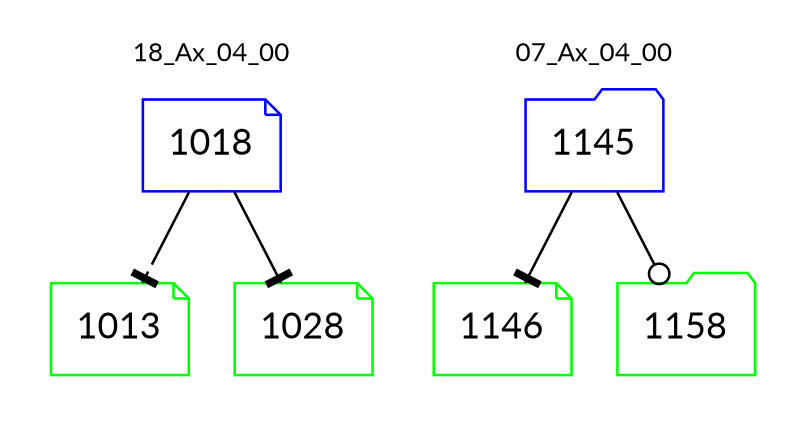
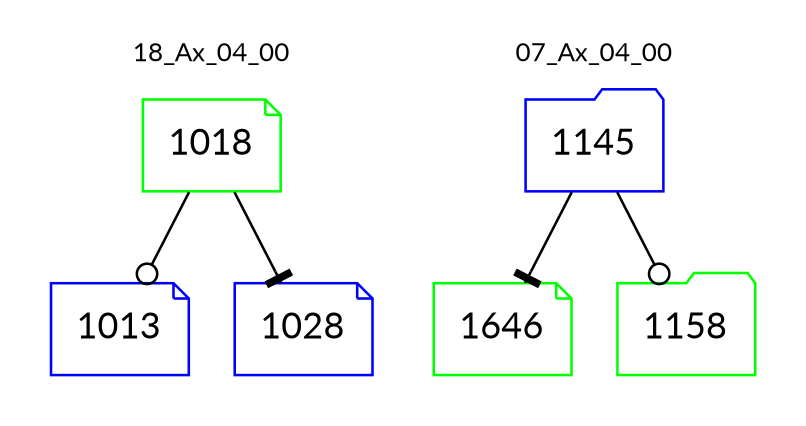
  digraph {
    fontname=Lato
    node [color=blue fontname=Lato shape=note]
    edge [arrowhead=odot color=black fontname=Lato]
-   n1 [label=1018]
-   n2 [color=green label=1013]
-   n3 [color=green label=1028]
+   n1 [color=green label=1018]
+   n2 [label=1013]
+   n3 [label=1028]
    n4 [label=1145 shape=folder]
-   n5 [color=green label=1146]
+   n5 [color=green label=1646]
    n6 [color=green label=1158 shape=folder]
    subgraph cluster_1 {
      color=white
      fontsize=10
      label="18_Ax_04_00"
      n1
      n2
      n3
    }
    subgraph cluster_2 {
      color=white
      fontsize=10
      label="07_Ax_04_00"
      n4
      n5
      n6
    }
-   n1 -> n2 [arrowhead=tee]
+   n1 -> n2
    n1 -> n3 [arrowhead=tee]
    n4 -> n5 [arrowhead=tee]
    n4 -> n6
  }
